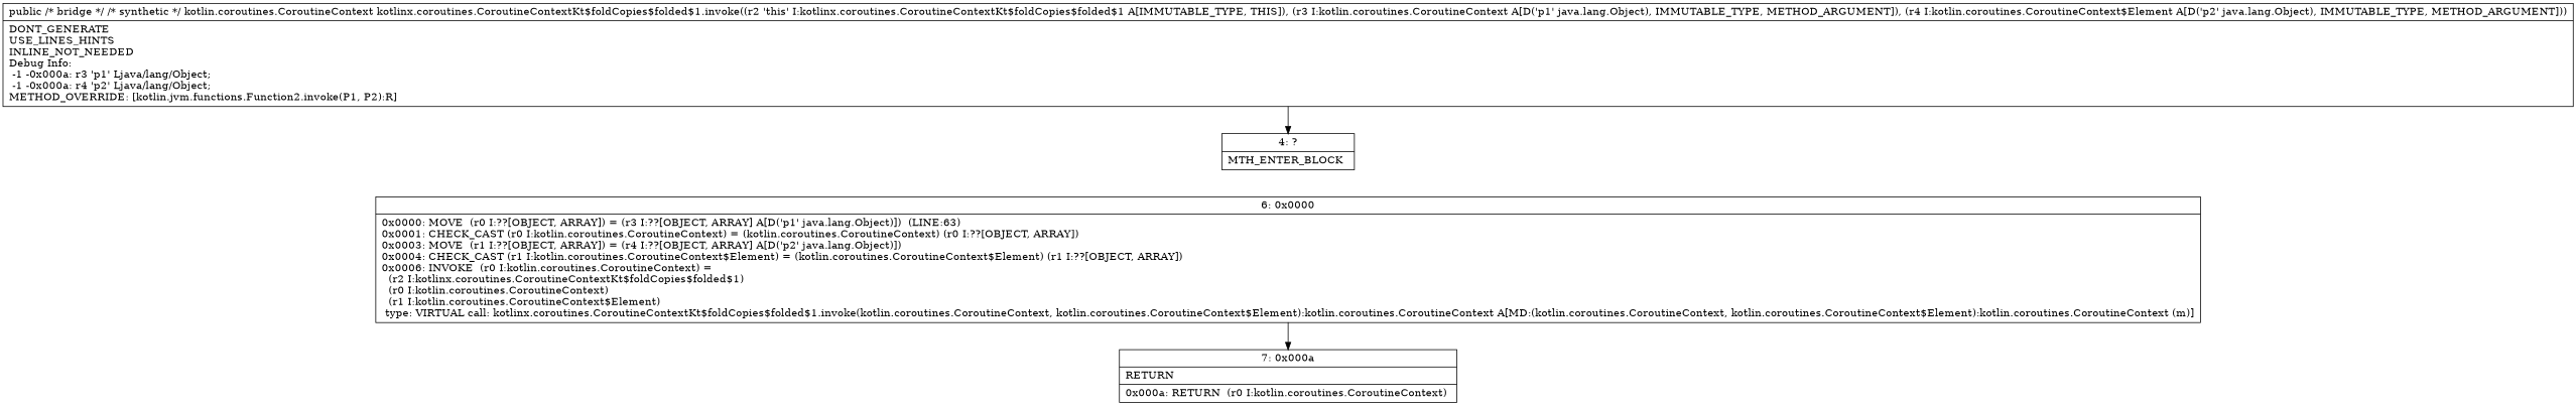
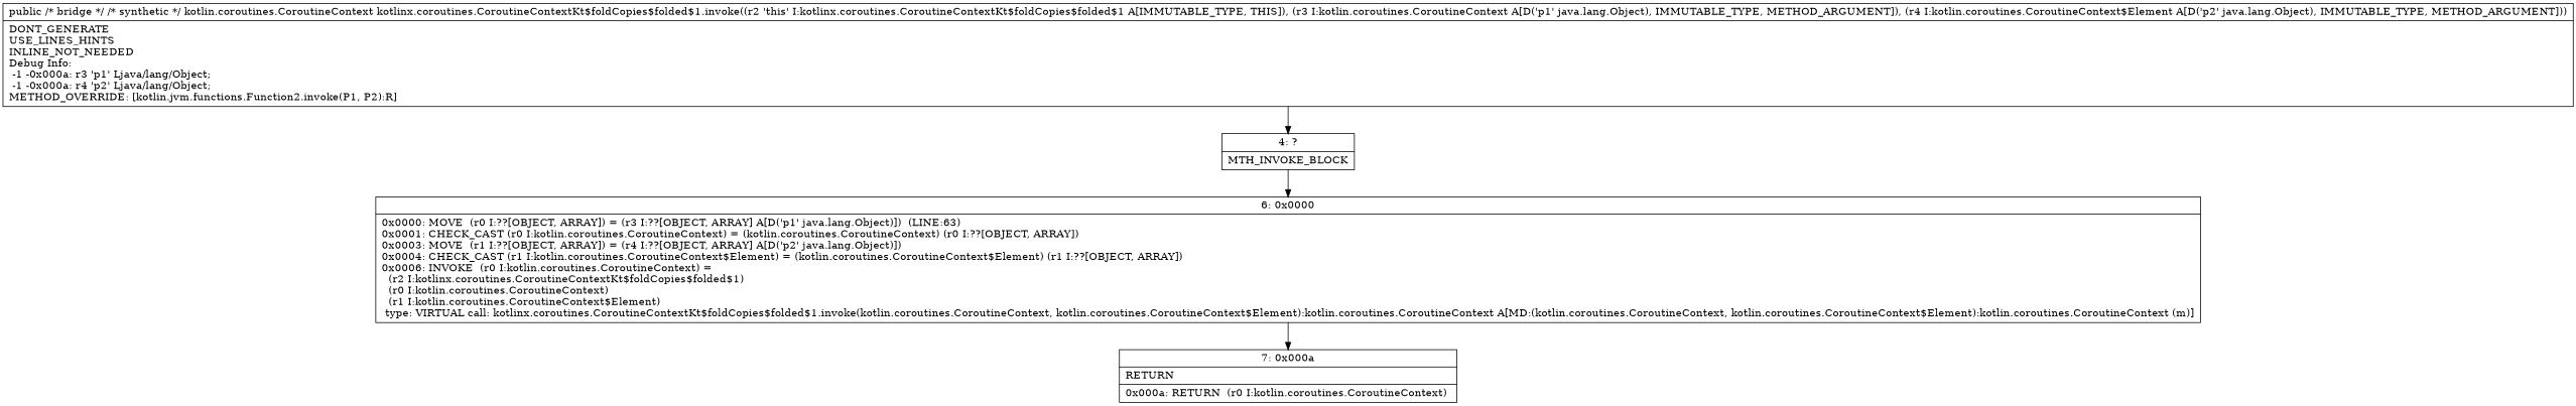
  digraph {
    node [shape=record]
-   n1 [label="{4\:\ ?|MTH_ENTER_BLOCK\l}"]
+   n1 [label="{4\:\ ?|MTH_INVOKE_BLOCK\l}"]
    n2 [label="{6\:\ 0x0000|0x0000: MOVE  (r0 I:??[OBJECT, ARRAY]) = (r3 I:??[OBJECT, ARRAY] A[D('p1' java.lang.Object)])  (LINE:63)\l0x0001: CHECK_CAST (r0 I:kotlin.coroutines.CoroutineContext) = (kotlin.coroutines.CoroutineContext) (r0 I:??[OBJECT, ARRAY]) \l0x0003: MOVE  (r1 I:??[OBJECT, ARRAY]) = (r4 I:??[OBJECT, ARRAY] A[D('p2' java.lang.Object)]) \l0x0004: CHECK_CAST (r1 I:kotlin.coroutines.CoroutineContext$Element) = (kotlin.coroutines.CoroutineContext$Element) (r1 I:??[OBJECT, ARRAY]) \l0x0006: INVOKE  (r0 I:kotlin.coroutines.CoroutineContext) = \l  (r2 I:kotlinx.coroutines.CoroutineContextKt$foldCopies$folded$1)\l  (r0 I:kotlin.coroutines.CoroutineContext)\l  (r1 I:kotlin.coroutines.CoroutineContext$Element)\l type: VIRTUAL call: kotlinx.coroutines.CoroutineContextKt$foldCopies$folded$1.invoke(kotlin.coroutines.CoroutineContext, kotlin.coroutines.CoroutineContext$Element):kotlin.coroutines.CoroutineContext A[MD:(kotlin.coroutines.CoroutineContext, kotlin.coroutines.CoroutineContext$Element):kotlin.coroutines.CoroutineContext (m)]\l}"]
    n3 [label="{7\:\ 0x000a|RETURN\l|0x000a: RETURN  (r0 I:kotlin.coroutines.CoroutineContext) \l}"]
    n4 [label="{public \/* bridge *\/ \/* synthetic *\/ kotlin.coroutines.CoroutineContext kotlinx.coroutines.CoroutineContextKt$foldCopies$folded$1.invoke((r2 'this' I:kotlinx.coroutines.CoroutineContextKt$foldCopies$folded$1 A[IMMUTABLE_TYPE, THIS]), (r3 I:kotlin.coroutines.CoroutineContext A[D('p1' java.lang.Object), IMMUTABLE_TYPE, METHOD_ARGUMENT]), (r4 I:kotlin.coroutines.CoroutineContext$Element A[D('p2' java.lang.Object), IMMUTABLE_TYPE, METHOD_ARGUMENT]))  | DONT_GENERATE\lUSE_LINES_HINTS\lINLINE_NOT_NEEDED\lDebug Info:\l  \-1 \-0x000a: r3 'p1' Ljava\/lang\/Object;\l  \-1 \-0x000a: r4 'p2' Ljava\/lang\/Object;\lMETHOD_OVERRIDE: [kotlin.jvm.functions.Function2.invoke(P1, P2):R]\l}"]
+   n1 -> n2
    n2 -> n3
    n4 -> n1
  }
